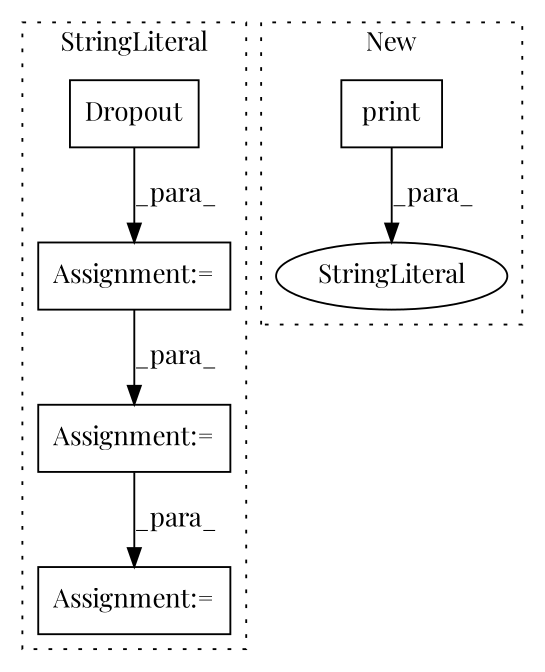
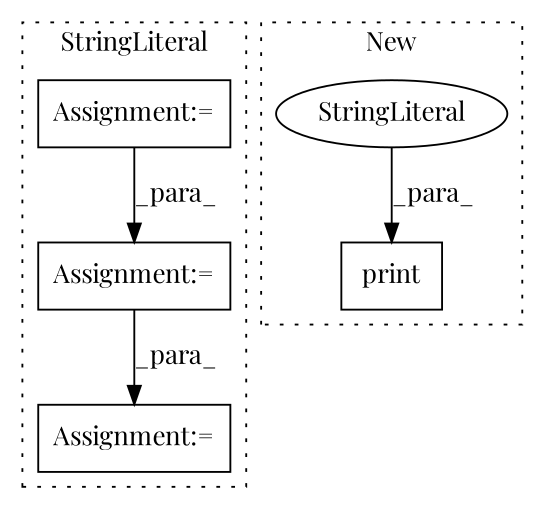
  digraph {
    fontname="Playfair Display"
    node [a=7 fontname="Playfair Display" l=2 shape=box]
    edge [fontname="Playfair Display"]
-   n1 [a=32 l=9 label=Dropout s=4733]
    n2 [label="Assignment:=" s=4712]
    n3 [label="Assignment:=" s=4868]
    n4 [label="Assignment:=" s=4815]
    n5 [a=32 l="6,1" label=print s="4178,4208"]
    n6 [a=45 l=24 label=StringLiteral s=4184 shape=ellipse]
    subgraph cluster_1 {
      label=StringLiteral
      style=dotted
-     n1
      n2
      n3
      n4
    }
    subgraph cluster_2 {
      label=New
      style=dotted
      n5
      n6
    }
-   n1 -> n2 [label=_para_]
    n2 -> n4 [label=_para_]
    n4 -> n3 [label=_para_]
-   n5 -> n6 [label=_para_]
+   n6 -> n5 [label=_para_]
  }
